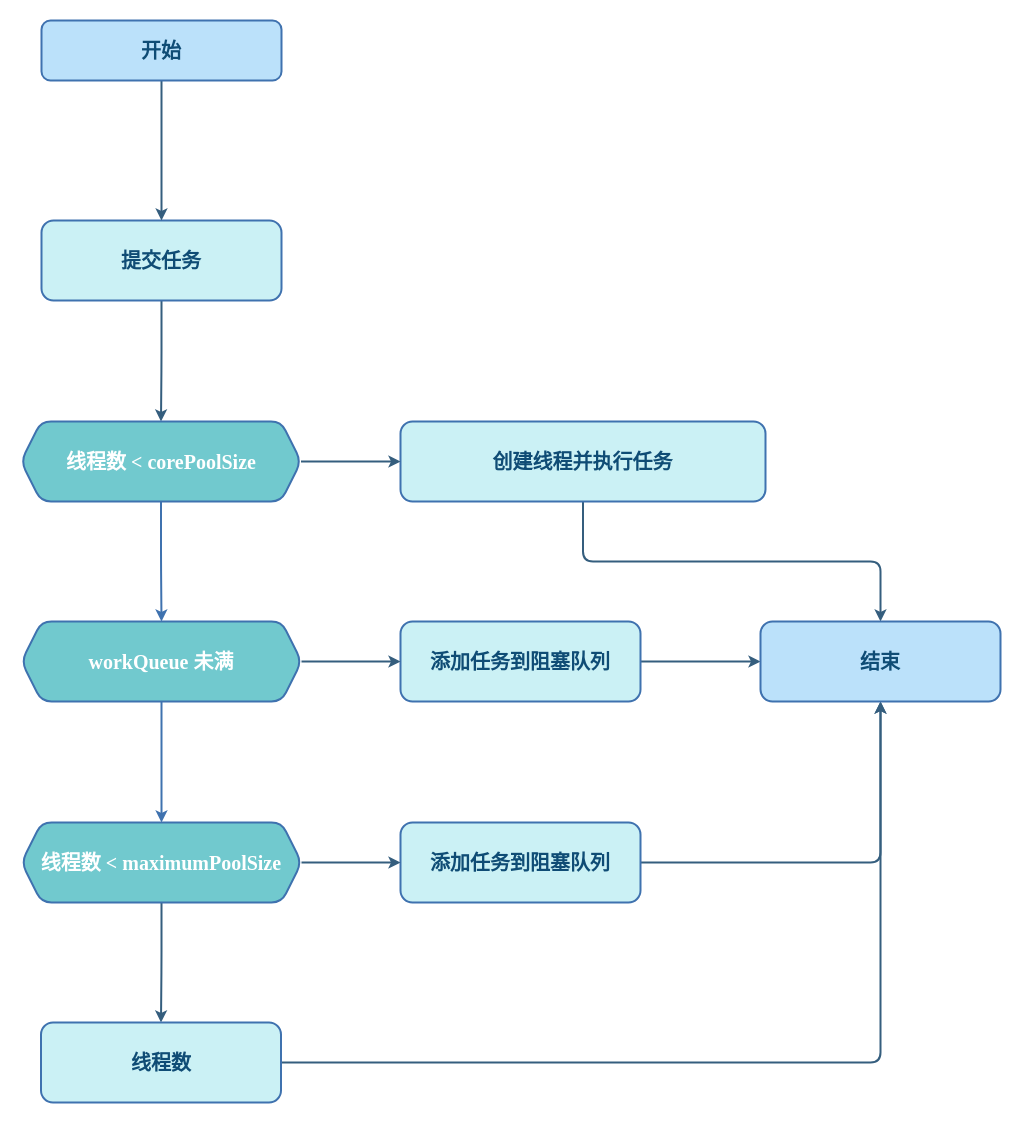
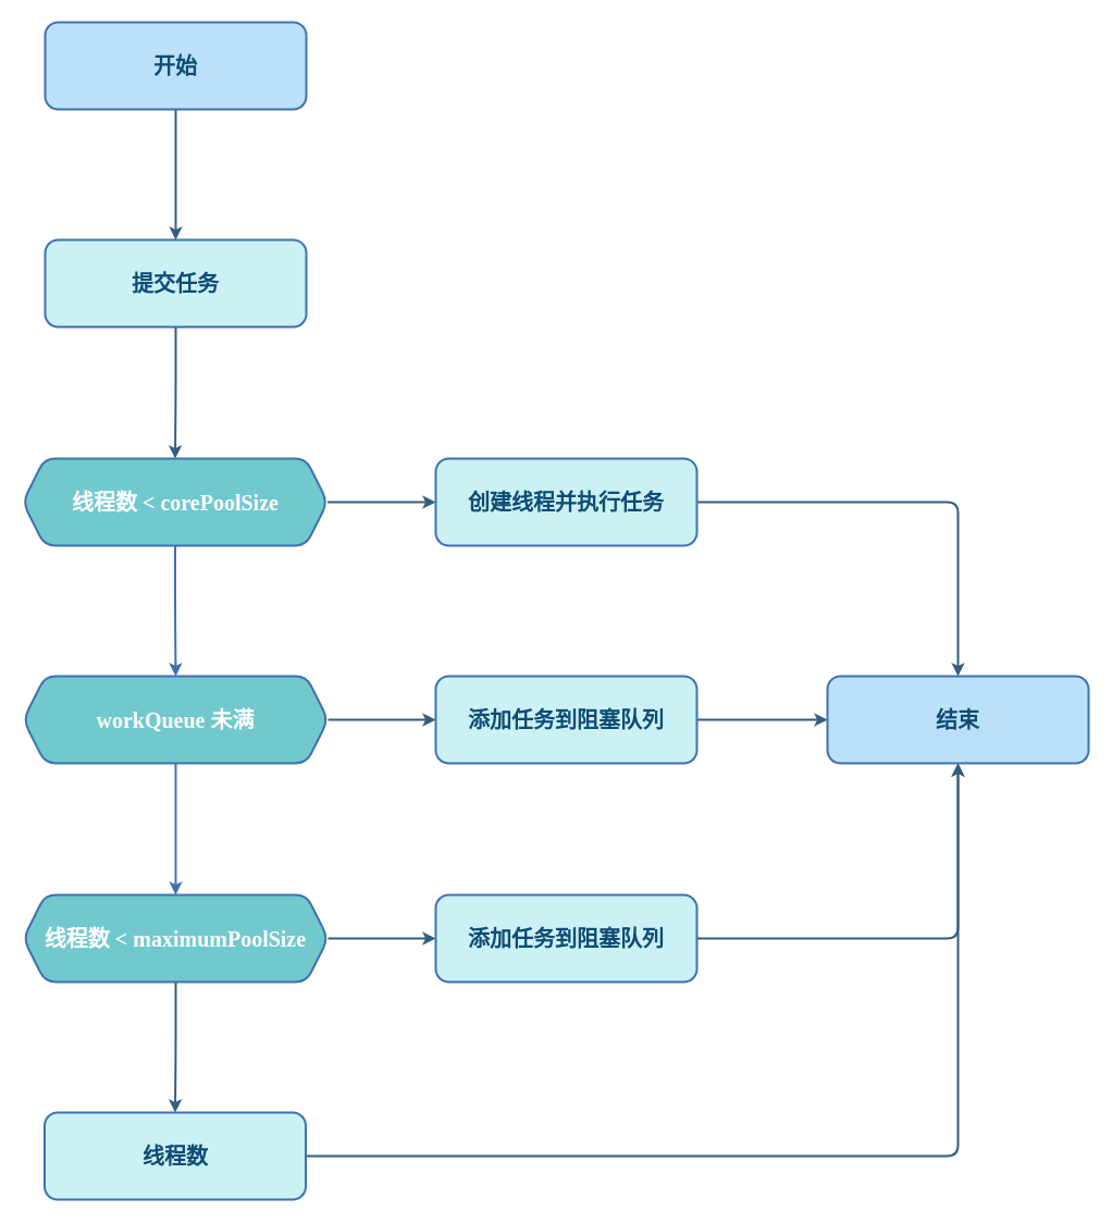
  <mxCell id="0" />
  <mxCell id="1" parent="0" />
  <mxCell id="2" style="edgeStyle=orthogonalEdgeStyle;shape=connector;rounded=1;orthogonalLoop=1;jettySize=auto;html=1;entryX=0.5;entryY=0;entryDx=0;entryDy=0;shadow=0;labelBackgroundColor=default;strokeColor=#355E7E;strokeWidth=2;align=center;verticalAlign=middle;fontFamily=Comic Sans MS;fontSize=20;fontColor=#0F4C75;endArrow=classic;fontStyle=1" parent="1" source="3" target="20" edge="1"><mxGeometry relative="1" as="geometry" /></mxCell>
- <mxCell id="3" value="创建线程并执行任务" style="rounded=1;whiteSpace=wrap;html=1;fillColor=#CBF1F5;strokeColor=#3F72AF;shadow=0;fontFamily=Comic Sans MS;fontStyle=1;fontSize=20;fontColor=#0F4C75;strokeWidth=2;" parent="1" vertex="1"><mxGeometry x="400" y="421" width="365" height="80" as="geometry" /></mxCell>
+ <mxCell id="3" value="创建线程并执行任务" style="rounded=1;whiteSpace=wrap;html=1;fillColor=#CBF1F5;strokeColor=#3F72AF;shadow=0;fontFamily=Comic Sans MS;fontStyle=1;fontSize=20;fontColor=#0F4C75;strokeWidth=2;" parent="1" vertex="1"><mxGeometry x="400" y="421" width="240" height="80" as="geometry" /></mxCell>
  <mxCell id="4" value="" style="edgeStyle=orthogonalEdgeStyle;shape=connector;rounded=1;orthogonalLoop=1;jettySize=auto;html=1;shadow=0;labelBackgroundColor=default;strokeColor=#355E7E;strokeWidth=2;align=center;verticalAlign=middle;fontFamily=Comic Sans MS;fontSize=20;fontColor=#0F4C75;endArrow=classic;fontStyle=1" parent="1" source="5" target="20" edge="1"><mxGeometry relative="1" as="geometry" /></mxCell>
  <mxCell id="5" value="添加任务到阻塞队列" style="rounded=1;whiteSpace=wrap;html=1;fillColor=#CBF1F5;strokeColor=#3F72AF;shadow=0;fontFamily=Comic Sans MS;fontStyle=1;fontSize=20;fontColor=#0F4C75;strokeWidth=2;" parent="1" vertex="1"><mxGeometry x="400" y="621" width="240" height="80" as="geometry" /></mxCell>
  <mxCell id="6" style="edgeStyle=orthogonalEdgeStyle;shape=connector;rounded=1;orthogonalLoop=1;jettySize=auto;html=1;entryX=0.5;entryY=1;entryDx=0;entryDy=0;shadow=0;labelBackgroundColor=default;strokeColor=#355E7E;strokeWidth=2;align=center;verticalAlign=middle;fontFamily=Comic Sans MS;fontSize=20;fontColor=#0F4C75;endArrow=classic;fontStyle=1" parent="1" source="7" target="20" edge="1"><mxGeometry relative="1" as="geometry" /></mxCell>
  <mxCell id="7" value="添加任务到阻塞队列" style="rounded=1;whiteSpace=wrap;html=1;fillColor=#CBF1F5;strokeColor=#3F72AF;shadow=0;fontFamily=Comic Sans MS;fontStyle=1;fontSize=20;fontColor=#0F4C75;strokeWidth=2;" parent="1" vertex="1"><mxGeometry x="400" y="822" width="240" height="80" as="geometry" /></mxCell>
  <mxCell id="8" value="" style="edgeStyle=orthogonalEdgeStyle;shape=connector;rounded=1;orthogonalLoop=1;jettySize=auto;html=1;shadow=0;labelBackgroundColor=default;strokeColor=#3F72AF;strokeWidth=2;align=center;verticalAlign=middle;fontFamily=Comic Sans MS;fontSize=20;fontColor=#0F4C75;endArrow=classic;entryX=0.5;entryY=0;entryDx=0;entryDy=0;exitX=0.5;exitY=1;exitDx=0;exitDy=0;fontStyle=1" parent="1" source="21" target="22" edge="1"><mxGeometry relative="1" as="geometry"><mxPoint x="161" y="520" as="sourcePoint" /><mxPoint x="161" y="600" as="targetPoint" /></mxGeometry></mxCell>
  <mxCell id="9" style="edgeStyle=orthogonalEdgeStyle;shape=connector;rounded=1;orthogonalLoop=1;jettySize=auto;html=1;entryX=0;entryY=0.5;entryDx=0;entryDy=0;shadow=0;labelBackgroundColor=default;strokeColor=#355E7E;strokeWidth=2;align=center;verticalAlign=middle;fontFamily=Comic Sans MS;fontSize=20;fontColor=#0F4C75;endArrow=classic;fontStyle=1;exitX=1;exitY=0.5;exitDx=0;exitDy=0;" parent="1" source="21" target="3" edge="1"><mxGeometry relative="1" as="geometry"><mxPoint x="336" y="460" as="sourcePoint" /></mxGeometry></mxCell>
  <mxCell id="10" value="" style="edgeStyle=orthogonalEdgeStyle;shape=connector;rounded=1;orthogonalLoop=1;jettySize=auto;html=1;shadow=0;labelBackgroundColor=default;strokeColor=#3F72AF;strokeWidth=2;align=center;verticalAlign=middle;fontFamily=Comic Sans MS;fontSize=20;fontColor=#0F4C75;endArrow=classic;exitX=0.5;exitY=1;exitDx=0;exitDy=0;entryX=0.5;entryY=0;entryDx=0;entryDy=0;fontStyle=1" parent="1" source="22" target="23" edge="1"><mxGeometry relative="1" as="geometry"><mxPoint x="161" y="720" as="sourcePoint" /><mxPoint x="161" y="800" as="targetPoint" /></mxGeometry></mxCell>
  <mxCell id="11" style="edgeStyle=orthogonalEdgeStyle;shape=connector;rounded=1;orthogonalLoop=1;jettySize=auto;html=1;entryX=0;entryY=0.5;entryDx=0;entryDy=0;shadow=0;labelBackgroundColor=default;strokeColor=#355E7E;strokeWidth=2;align=center;verticalAlign=middle;fontFamily=Comic Sans MS;fontSize=20;fontColor=#0F4C75;endArrow=classic;fontStyle=1;exitX=1;exitY=0.5;exitDx=0;exitDy=0;" parent="1" source="22" target="5" edge="1"><mxGeometry relative="1" as="geometry"><mxPoint x="336" y="660" as="sourcePoint" /></mxGeometry></mxCell>
  <mxCell id="12" style="edgeStyle=orthogonalEdgeStyle;shape=connector;rounded=1;orthogonalLoop=1;jettySize=auto;html=1;entryX=0.5;entryY=0;entryDx=0;entryDy=0;shadow=0;labelBackgroundColor=default;strokeColor=#355E7E;strokeWidth=2;align=center;verticalAlign=middle;fontFamily=Comic Sans MS;fontSize=20;fontColor=#0F4C75;endArrow=classic;exitX=0.5;exitY=1;exitDx=0;exitDy=0;fontStyle=1" parent="1" source="23" target="19" edge="1"><mxGeometry relative="1" as="geometry"><mxPoint x="161" y="920" as="sourcePoint" /></mxGeometry></mxCell>
  <mxCell id="13" style="edgeStyle=orthogonalEdgeStyle;shape=connector;rounded=1;orthogonalLoop=1;jettySize=auto;html=1;entryX=0;entryY=0.5;entryDx=0;entryDy=0;shadow=0;labelBackgroundColor=default;strokeColor=#355E7E;strokeWidth=2;align=center;verticalAlign=middle;fontFamily=Comic Sans MS;fontSize=20;fontColor=#0F4C75;endArrow=classic;fontStyle=1;exitX=1;exitY=0.5;exitDx=0;exitDy=0;" parent="1" source="23" target="7" edge="1"><mxGeometry relative="1" as="geometry"><mxPoint x="336" y="860" as="sourcePoint" /></mxGeometry></mxCell>
  <mxCell id="14" style="edgeStyle=orthogonalEdgeStyle;shape=connector;rounded=1;orthogonalLoop=1;jettySize=auto;html=1;shadow=0;labelBackgroundColor=default;strokeColor=#355E7E;strokeWidth=2;align=center;verticalAlign=middle;fontFamily=Comic Sans MS;fontSize=20;fontColor=#0F4C75;endArrow=classic;entryX=0.5;entryY=0;entryDx=0;entryDy=0;fontStyle=1" parent="1" source="15" target="21" edge="1"><mxGeometry relative="1" as="geometry"><mxPoint x="161" y="400" as="targetPoint" /></mxGeometry></mxCell>
  <mxCell id="15" value="提交任务" style="rounded=1;whiteSpace=wrap;html=1;fillColor=#CBF1F5;strokeColor=#3F72AF;shadow=0;fontFamily=Comic Sans MS;fontStyle=1;fontSize=20;fontColor=#0F4C75;strokeWidth=2;" parent="1" vertex="1"><mxGeometry x="41" y="220" width="240" height="80" as="geometry" /></mxCell>
  <mxCell id="16" style="edgeStyle=orthogonalEdgeStyle;shape=connector;rounded=1;orthogonalLoop=1;jettySize=auto;html=1;shadow=0;labelBackgroundColor=default;strokeColor=#355E7E;strokeWidth=2;align=center;verticalAlign=middle;fontFamily=Comic Sans MS;fontSize=20;fontColor=#0F4C75;endArrow=classic;fontStyle=1" parent="1" source="17" target="15" edge="1"><mxGeometry relative="1" as="geometry" /></mxCell>
- <mxCell id="17" value="开始" style="rounded=1;whiteSpace=wrap;html=1;fillColor=#BBE1FA;strokeColor=#3F72AF;shadow=0;fontFamily=Comic Sans MS;fontStyle=1;fontSize=20;fontColor=#0F4C75;strokeWidth=2;" parent="1" vertex="1"><mxGeometry x="41" y="20" width="240" height="60" as="geometry" /></mxCell>
+ <mxCell id="17" value="开始" style="rounded=1;whiteSpace=wrap;html=1;fillColor=#BBE1FA;strokeColor=#3F72AF;shadow=0;fontFamily=Comic Sans MS;fontStyle=1;fontSize=20;fontColor=#0F4C75;strokeWidth=2;" parent="1" vertex="1"><mxGeometry x="41" y="20" width="240" height="80" as="geometry" /></mxCell>
  <mxCell id="18" style="edgeStyle=orthogonalEdgeStyle;shape=connector;rounded=1;orthogonalLoop=1;jettySize=auto;html=1;entryX=0.5;entryY=1;entryDx=0;entryDy=0;shadow=0;labelBackgroundColor=default;strokeColor=#355E7E;strokeWidth=2;align=center;verticalAlign=middle;fontFamily=Comic Sans MS;fontSize=20;fontColor=#0F4C75;endArrow=classic;fontStyle=1" parent="1" source="19" target="20" edge="1"><mxGeometry relative="1" as="geometry" /></mxCell>
  <mxCell id="19" value="线程数" style="rounded=1;whiteSpace=wrap;html=1;fillColor=#CBF1F5;strokeColor=#3F72AF;shadow=0;fontFamily=Comic Sans MS;fontStyle=1;fontSize=20;fontColor=#0F4C75;strokeWidth=2;" parent="1" vertex="1"><mxGeometry x="40.5" y="1022" width="240" height="80" as="geometry" /></mxCell>
  <mxCell id="20" value="结束" style="rounded=1;whiteSpace=wrap;html=1;fillColor=#BBE1FA;strokeColor=#3F72AF;shadow=0;fontFamily=Comic Sans MS;fontStyle=1;fontSize=20;fontColor=#0F4C75;strokeWidth=2;" parent="1" vertex="1"><mxGeometry x="760" y="621" width="240" height="80" as="geometry" /></mxCell>
  <mxCell id="21" value="线程数 &amp;lt; corePoolSize" style="shape=hexagon;perimeter=hexagonPerimeter2;whiteSpace=wrap;html=1;fixedSize=1;rounded=1;shadow=0;strokeColor=#3F72AF;strokeWidth=2;align=center;verticalAlign=middle;fontFamily=Comic Sans MS;fontSize=20;fontColor=#FFFFFF;fillColor=#71C9CE;fontStyle=1" vertex="1" parent="1"><mxGeometry x="20.5" y="421" width="280" height="80" as="geometry" /></mxCell>
  <mxCell id="22" value="workQueue 未满" style="shape=hexagon;perimeter=hexagonPerimeter2;whiteSpace=wrap;html=1;fixedSize=1;rounded=1;shadow=0;strokeColor=#3F72AF;strokeWidth=2;align=center;verticalAlign=middle;fontFamily=Comic Sans MS;fontSize=20;fontColor=#FFFFFF;fillColor=#71C9CE;fontStyle=1" vertex="1" parent="1"><mxGeometry x="21" y="621" width="280" height="80" as="geometry" /></mxCell>
  <mxCell id="23" value="线程数 &amp;lt; maximumPoolSize" style="shape=hexagon;perimeter=hexagonPerimeter2;whiteSpace=wrap;html=1;fixedSize=1;rounded=1;shadow=0;strokeColor=#3F72AF;strokeWidth=2;align=center;verticalAlign=middle;fontFamily=Comic Sans MS;fontSize=20;fontColor=#FFFFFF;fillColor=#71C9CE;fontStyle=1" vertex="1" parent="1"><mxGeometry x="21" y="822" width="280" height="80" as="geometry" /></mxCell>
